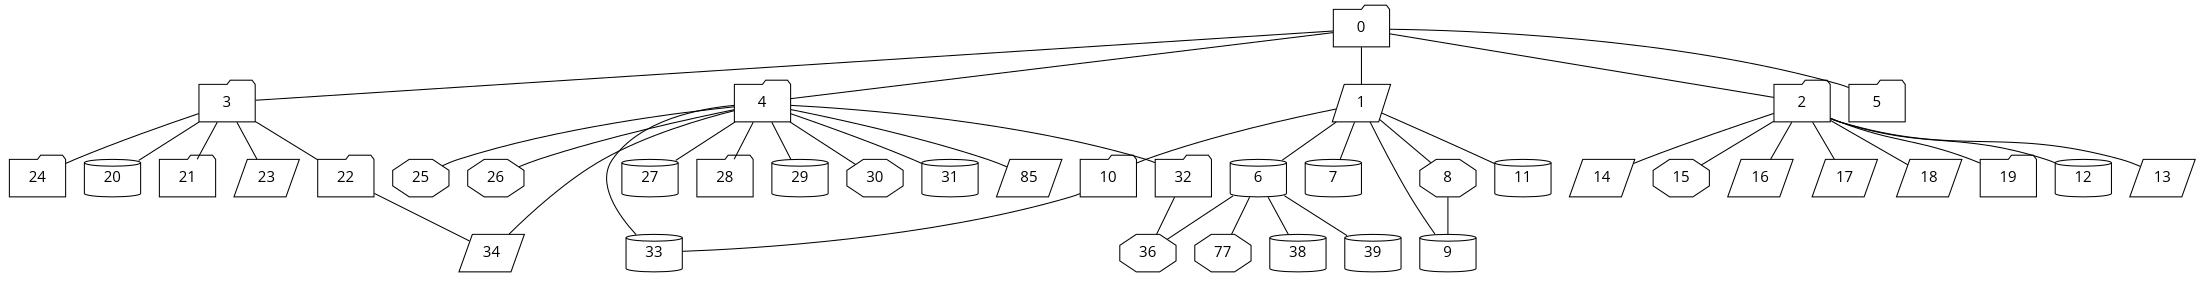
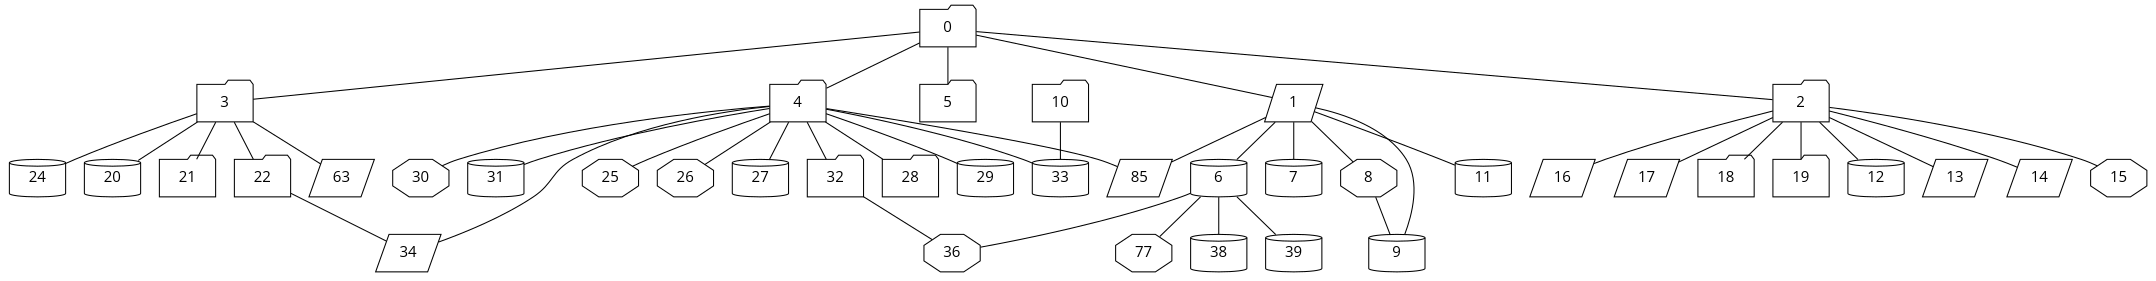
  graph {
    fontname="Open Sans"
    node [fontname="Open Sans" shape=cylinder]
    edge [fontname="Open Sans"]
    0 [shape=folder]
    1 [shape=parallelogram]
    2 [shape=folder]
    3 [shape=folder]
    4 [shape=folder]
    5 [shape=folder]
    6
    7
    8 [shape=octagon]
    9
    10 [shape=folder]
    11
    12
    13 [shape=parallelogram]
    14 [shape=parallelogram]
    15 [shape=octagon]
    16 [shape=parallelogram]
    17 [shape=parallelogram]
-   18 [shape=parallelogram]
+   18 [shape=folder]
    19 [shape=folder]
    20
    21 [shape=folder]
    22 [shape=folder]
-   23 [shape=parallelogram]
-   24 [shape=folder]
+   23 [shape=parallelogram label=63]
+   24
    32 [shape=folder]
    34 [shape=parallelogram]
    n28 [label=85 shape=parallelogram]
    33
    25 [shape=octagon]
    26 [shape=octagon]
    27
    28 [shape=folder]
    29
    30 [shape=octagon]
    31
    36 [shape=octagon]
    n38 [label=77 shape=octagon]
    38
    39
    0 -- 1
    0 -- 2
    0 -- 3
    0 -- 4
    0 -- 5
    1 -- 6
    1 -- 7
    1 -- 8
    1 -- 9
-   1 -- 10
+   1 -- n28
    1 -- 11
    2 -- 12
    2 -- 13
    2 -- 14
    2 -- 15
    2 -- 16
    2 -- 17
    2 -- 18
    2 -- 19
    3 -- 20
    3 -- 21
    3 -- 22
    3 -- 23
    3 -- 24
    4 -- 32
    4 -- 34
    4 -- n28
    4 -- 33
    4 -- 25
    4 -- 26
    4 -- 27
    4 -- 28
    4 -- 29
    4 -- 30
    4 -- 31
    6 -- 36
    6 -- n38
    6 -- 38
    6 -- 39
    8 -- 9
    10 -- 33
    22 -- 34
    32 -- 36
  }
